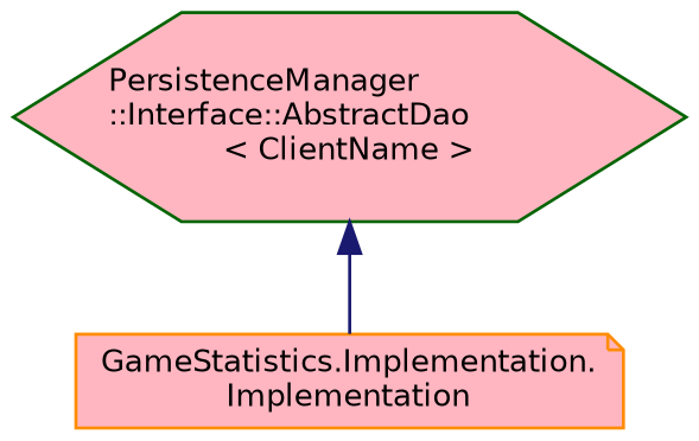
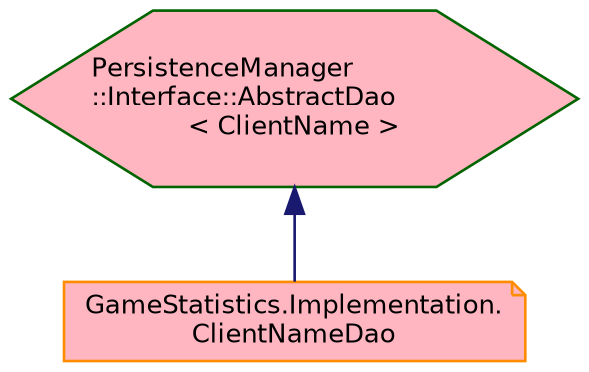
  digraph {
    node [fillcolor=lightpink fontname=Helvetica fontsize=10 style=filled]
-   n1 [color=darkorange fontcolor=black height=0.2 label="GameStatistics.Implementation.\lImplementation" shape=note width=0.4]
+   n1 [color=darkorange fontcolor=black height=0.2 label="GameStatistics.Implementation.\lClientNameDao" shape=note width=0.4]
    n2 [color=darkgreen height=0.2 label="PersistenceManager\l::Interface::AbstractDao\l\< ClientName \>" shape=hexagon width=0.4]
    n2 -> n1 [color=midnightblue dir=back fontname=Helvetica fontsize=10 labelfontname=Helvetica labelfontsize=10 style=solid]
  }
